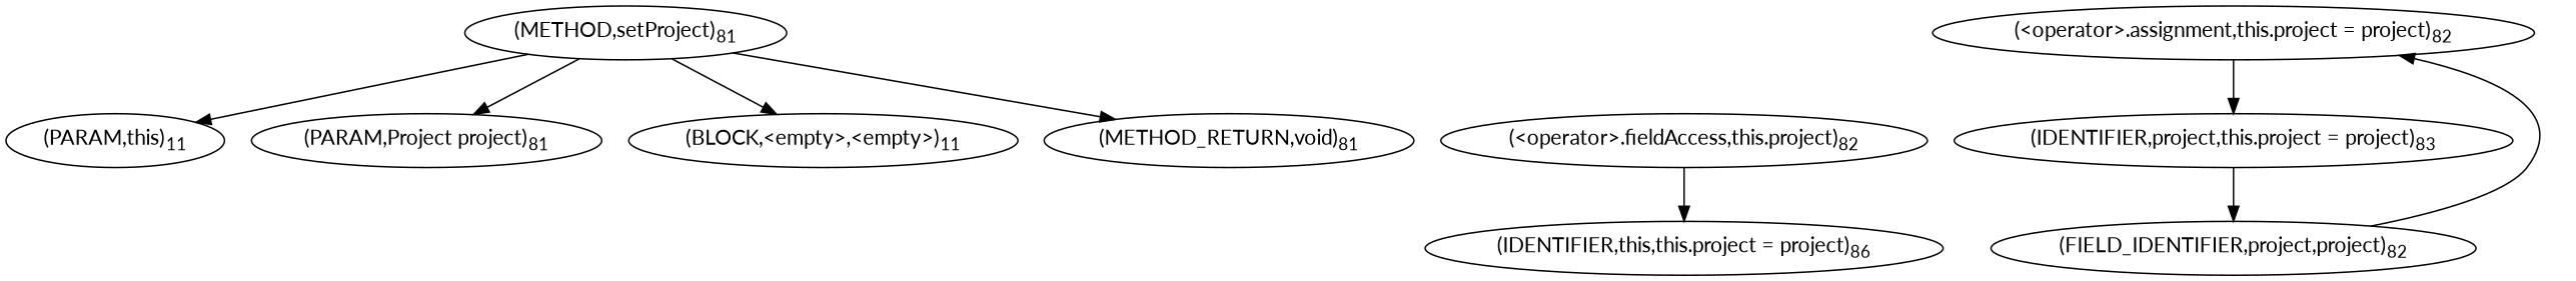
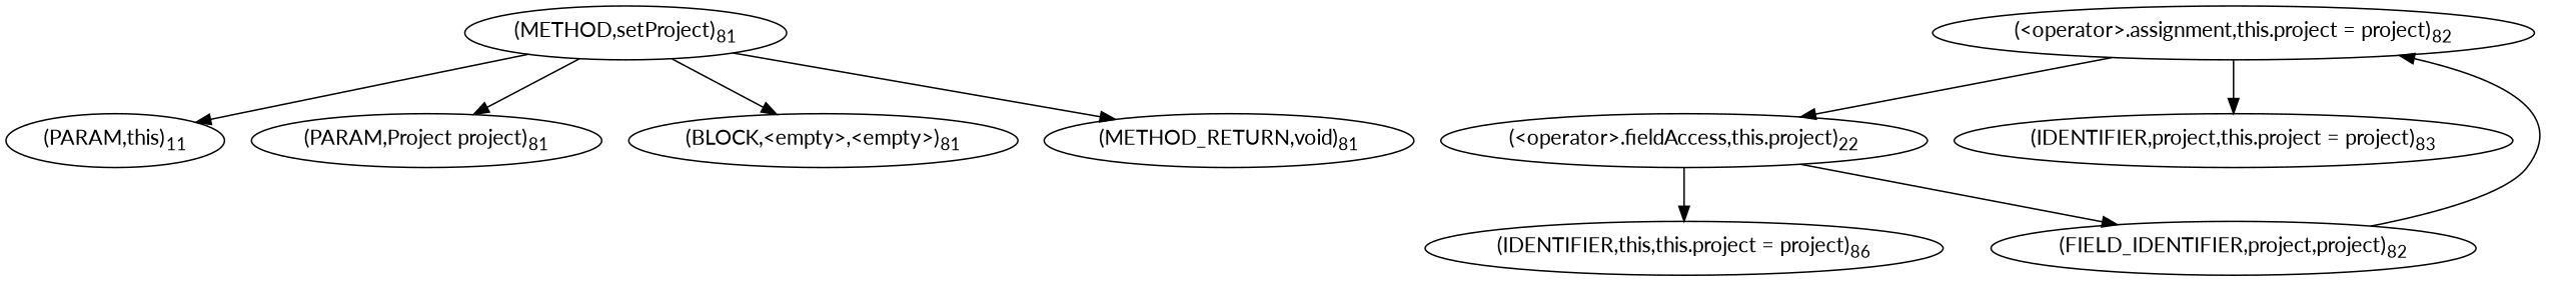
  digraph {
    fontname=Lato
    node [fontname=Lato]
    edge [fontname=Lato]
    n1 [label=<(METHOD,setProject)<SUB>81</SUB>>]
    n2 [label=<(PARAM,this)<SUB>11</SUB>>]
    n3 [label=<(PARAM,Project project)<SUB>81</SUB>>]
-   n4 [label=<(BLOCK,&lt;empty&gt;,&lt;empty&gt;)<SUB>11</SUB>>]
+   n4 [label=<(BLOCK,&lt;empty&gt;,&lt;empty&gt;)<SUB>81</SUB>>]
    n5 [label=<(METHOD_RETURN,void)<SUB>81</SUB>>]
    n6 [label=<(&lt;operator&gt;.assignment,this.project = project)<SUB>82</SUB>>]
-   n7 [label=<(&lt;operator&gt;.fieldAccess,this.project)<SUB>82</SUB>>]
+   n7 [label=<(&lt;operator&gt;.fieldAccess,this.project)<SUB>22</SUB>>]
    n8 [label=<(IDENTIFIER,project,this.project = project)<SUB>83</SUB>>]
    n9 [label=<(IDENTIFIER,this,this.project = project)<SUB>86</SUB>>]
    n10 [label=<(FIELD_IDENTIFIER,project,project)<SUB>82</SUB>>]
    n1 -> n2
    n1 -> n3
    n1 -> n4
    n1 -> n5
+   n6 -> n7
    n6 -> n8
    n7 -> n9
-   n8 -> n10
+   n7 -> n10
    n10 -> n6
  }
